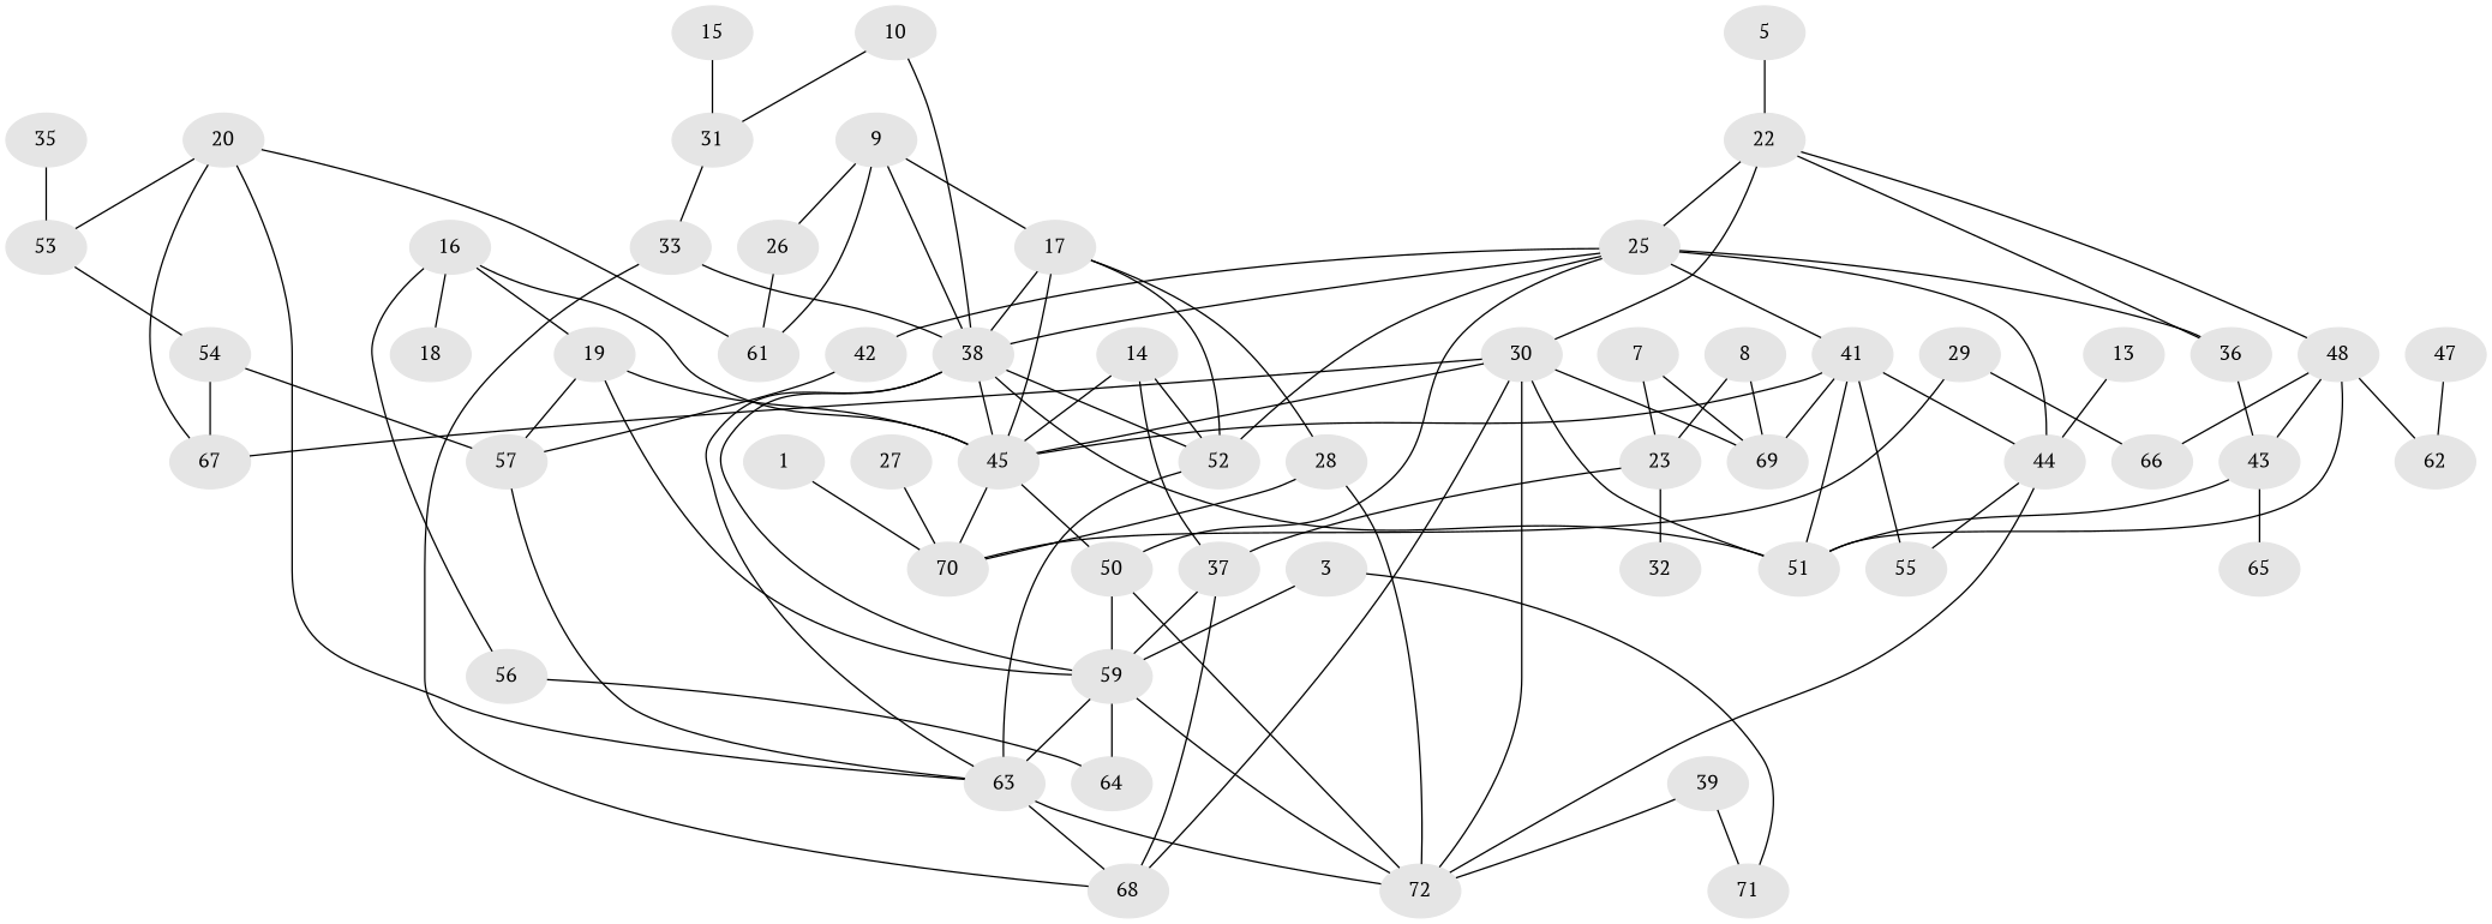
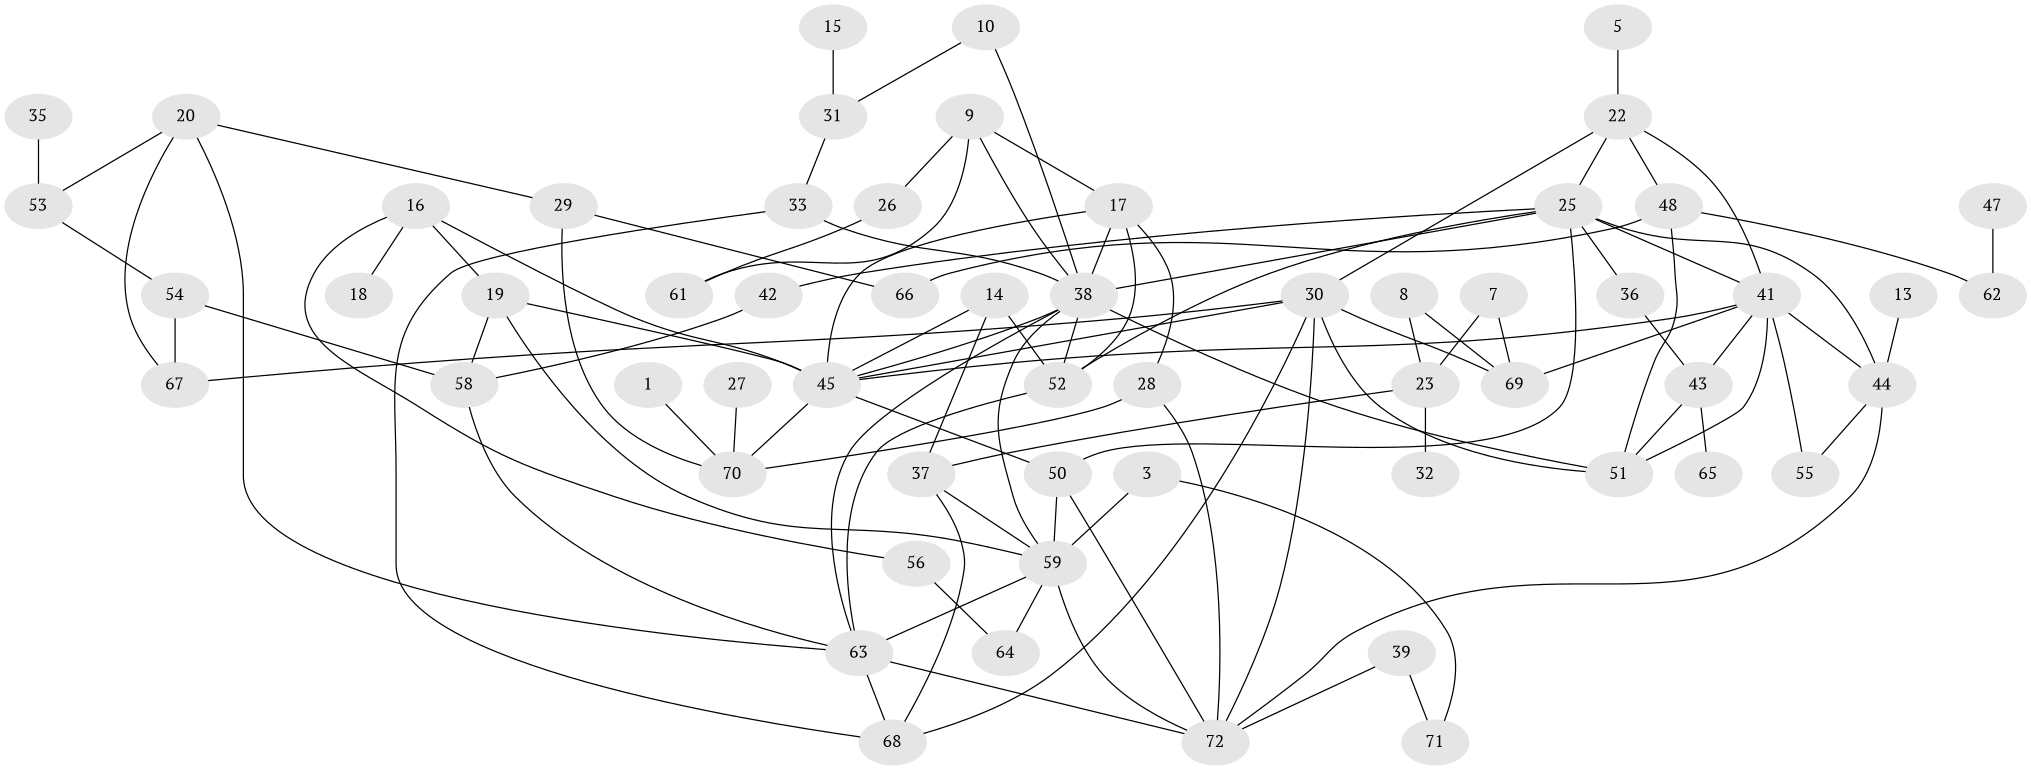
  graph {
    fontname="PT Serif"
    node [color=gray90 fontname="PT Serif" style=filled]
    edge [fontname="PT Serif" weight=1.0]
    1
    70
    3
    59
    71
    63
    72
    64
    5
    22
    25
    30
    41
    48
    7
    23
    69
    37
    32
    8
    9
    17
    26
    38
    61
    45
    52
    28
    51
    10
    31
    33
    50
    13
    44
    55
    14
    68
    15
    16
    18
    19
    56
-   58 [label=57]
+   58
    20
    29
    53
    67
    66
    54
    36
    42
    43
    62
    27
    35
    65
    39
    47
    1 -- 70
    3 -- 59
    3 -- 71
    59 -- 63
    59 -- 72
    59 -- 64
    63 -- 72 [weight=2.0]
    63 -- 68
    5 -- 22
    22 -- 25
    22 -- 30
-   22 -- 36
+   22 -- 41
    22 -- 48
    25 -- 41
    25 -- 38
    25 -- 52
    25 -- 50
    25 -- 44
    25 -- 36
    25 -- 42
    30 -- 72
    30 -- 69
    30 -- 45
    30 -- 51
    30 -- 68
    30 -- 67
    41 -- 69
    41 -- 45
    41 -- 51
    41 -- 44
    41 -- 55 [weight=2.0]
-   48 -- 43
+   41 -- 43
    48 -- 51
    48 -- 66
    48 -- 62
    7 -- 23
    7 -- 69 [weight=2.0]
    23 -- 37
    23 -- 32
    37 -- 59
    37 -- 68
    8 -- 23
    8 -- 69
    9 -- 17
    9 -- 26
    9 -- 38
    9 -- 61
    17 -- 38
    17 -- 45
    17 -- 52
    17 -- 28
    26 -- 61
    38 -- 59
    38 -- 63
    38 -- 45
    38 -- 52
    38 -- 51
    45 -- 70 [weight=2.0]
    45 -- 50
    52 -- 63
    28 -- 70
    28 -- 72
    10 -- 38
    10 -- 31
    31 -- 33
    33 -- 38
    33 -- 68
    50 -- 59
    50 -- 72
    13 -- 44
    44 -- 72
    44 -- 55
    14 -- 37
    14 -- 45
    14 -- 52
    15 -- 31
    16 -- 45
    16 -- 18
    16 -- 19
    16 -- 56
    19 -- 59
    19 -- 45 [weight=2.0]
    19 -- 58
    56 -- 64
    58 -- 63
    20 -- 63
-   20 -- 61
+   20 -- 29
    20 -- 53
    20 -- 67
    29 -- 70
    29 -- 66
    53 -- 54
    54 -- 58
    54 -- 67
    36 -- 43
    42 -- 58
    43 -- 51
    43 -- 65
    27 -- 70
    35 -- 53
    39 -- 71
    39 -- 72 [weight=2.0]
    47 -- 62
  }
